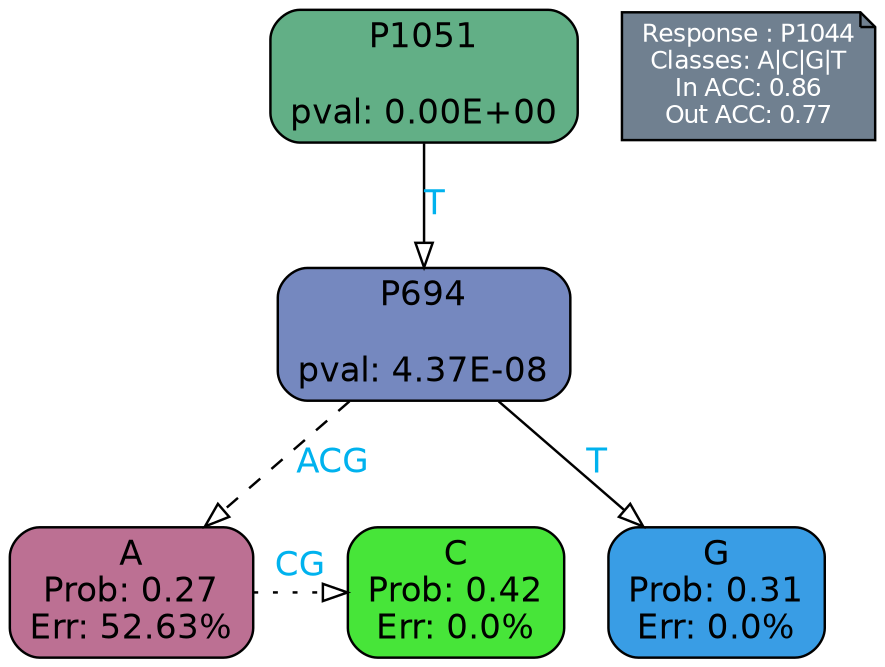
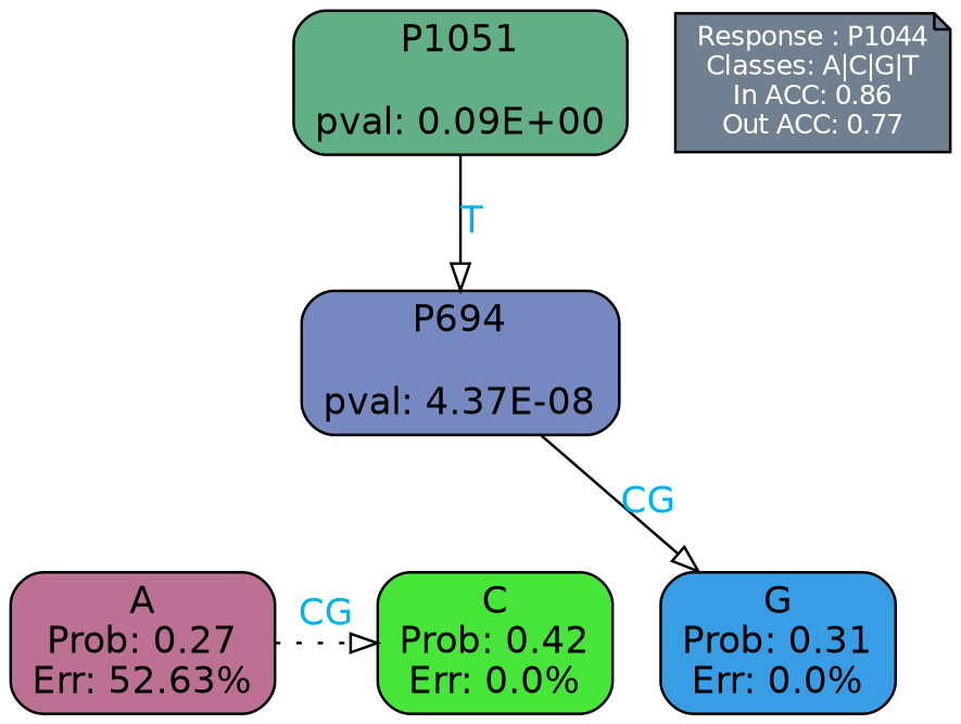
  digraph {
    ranksep=equally
    splines=polylines
    node [color=black fontname=helvetica shape=box style="filled, rounded"]
    edge [arrowhead=onormal fontcolor=deepskyblue2 fontname=helvetica style=solid]
    n1 [fillcolor="#bc7093" label="A\nProb: 0.27\nErr: 52.63%"]
    n2 [fillcolor="#399de5" label="G\nProb: 0.31\nErr: 0.0%"]
    n3 [fillcolor="#47e539" label="C\nProb: 0.42\nErr: 0.0%"]
    n4 [align=left fillcolor=slategray fontcolor=white fontsize=10 label="Response : P1044\nClasses: A|C|G|T\nIn ACC: 0.86\nOut ACC: 0.77\n" shape=note style=filled]
-   n5 [fillcolor="#62af86" label="P1051\n\npval: 0.00E+00"]
+   n5 [fillcolor="#62af86" label="P1051\n\npval: 0.09E+00"]
    n6 [fillcolor="#7588bf" label="P694\n\npval: 4.37E-08"]
    subgraph sub_1 {
      rank=same
      n1
      n2
      n3
    }
    subgraph sub_2 {
      rank=same
      n4
      n5
    }
    n1 -> n3 [label=CG style=dotted]
    n5 -> n6 [label=T]
-   n6 -> n1 [label=ACG style=dashed]
-   n6 -> n2 [label=T]
+   n6 -> n2 [label=CG]
  }
